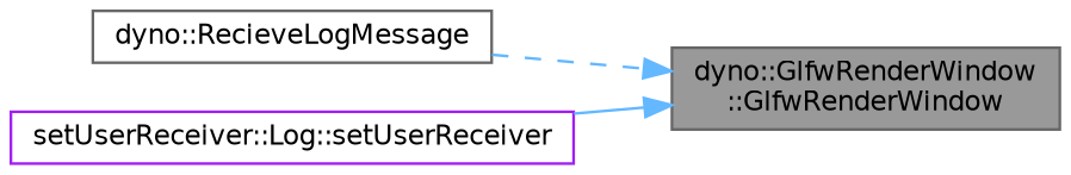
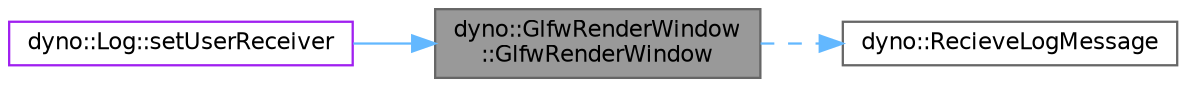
  digraph {
    rankdir=LR
    node [color=gray40 fillcolor=white fontname=Helvetica fontsize=10 shape=box style=filled]
    edge [color=steelblue1 fontname=Helvetica fontsize=10 labelfontname=Helvetica labelfontsize=10]
    n1 [fillcolor=grey60 fontcolor=black height=0.2 label="dyno::GlfwRenderWindow\l::GlfwRenderWindow" width=0.4]
    n2 [height=0.2 label="dyno::RecieveLogMessage" width=0.4]
-   n3 [color=purple height=0.2 label="setUserReceiver::Log::setUserReceiver" width=0.4]
-   n2 -> n1 [style=dashed]
+   n3 [color=purple height=0.2 label="dyno::Log::setUserReceiver" width=0.4]
+   n1 -> n2 [style=dashed]
    n3 -> n1 [style=solid]
  }
